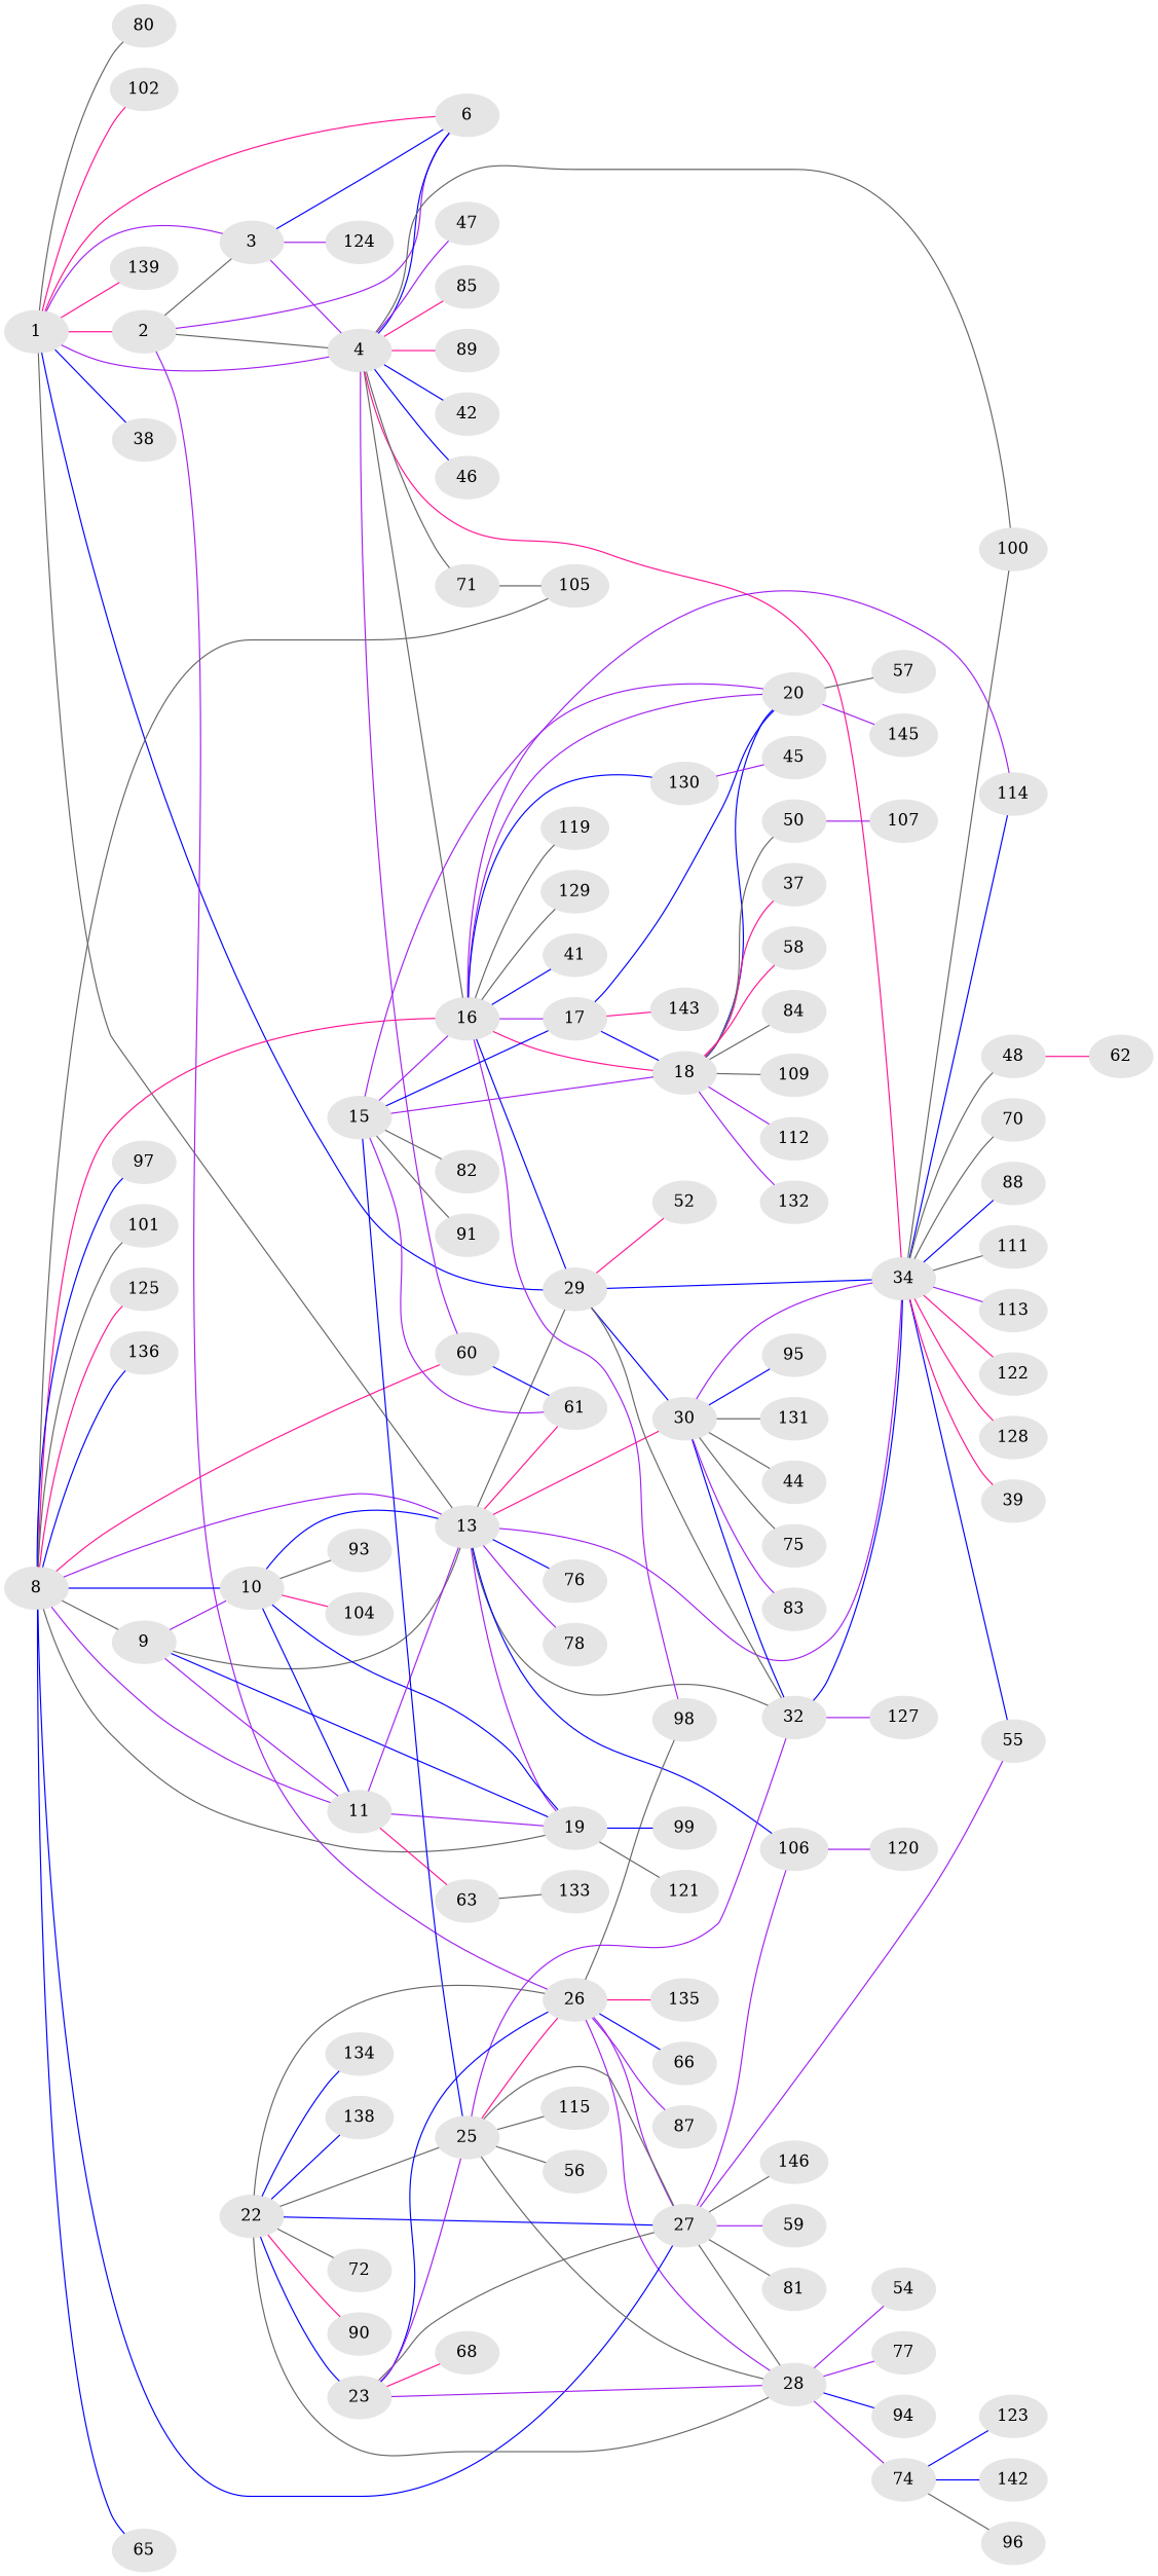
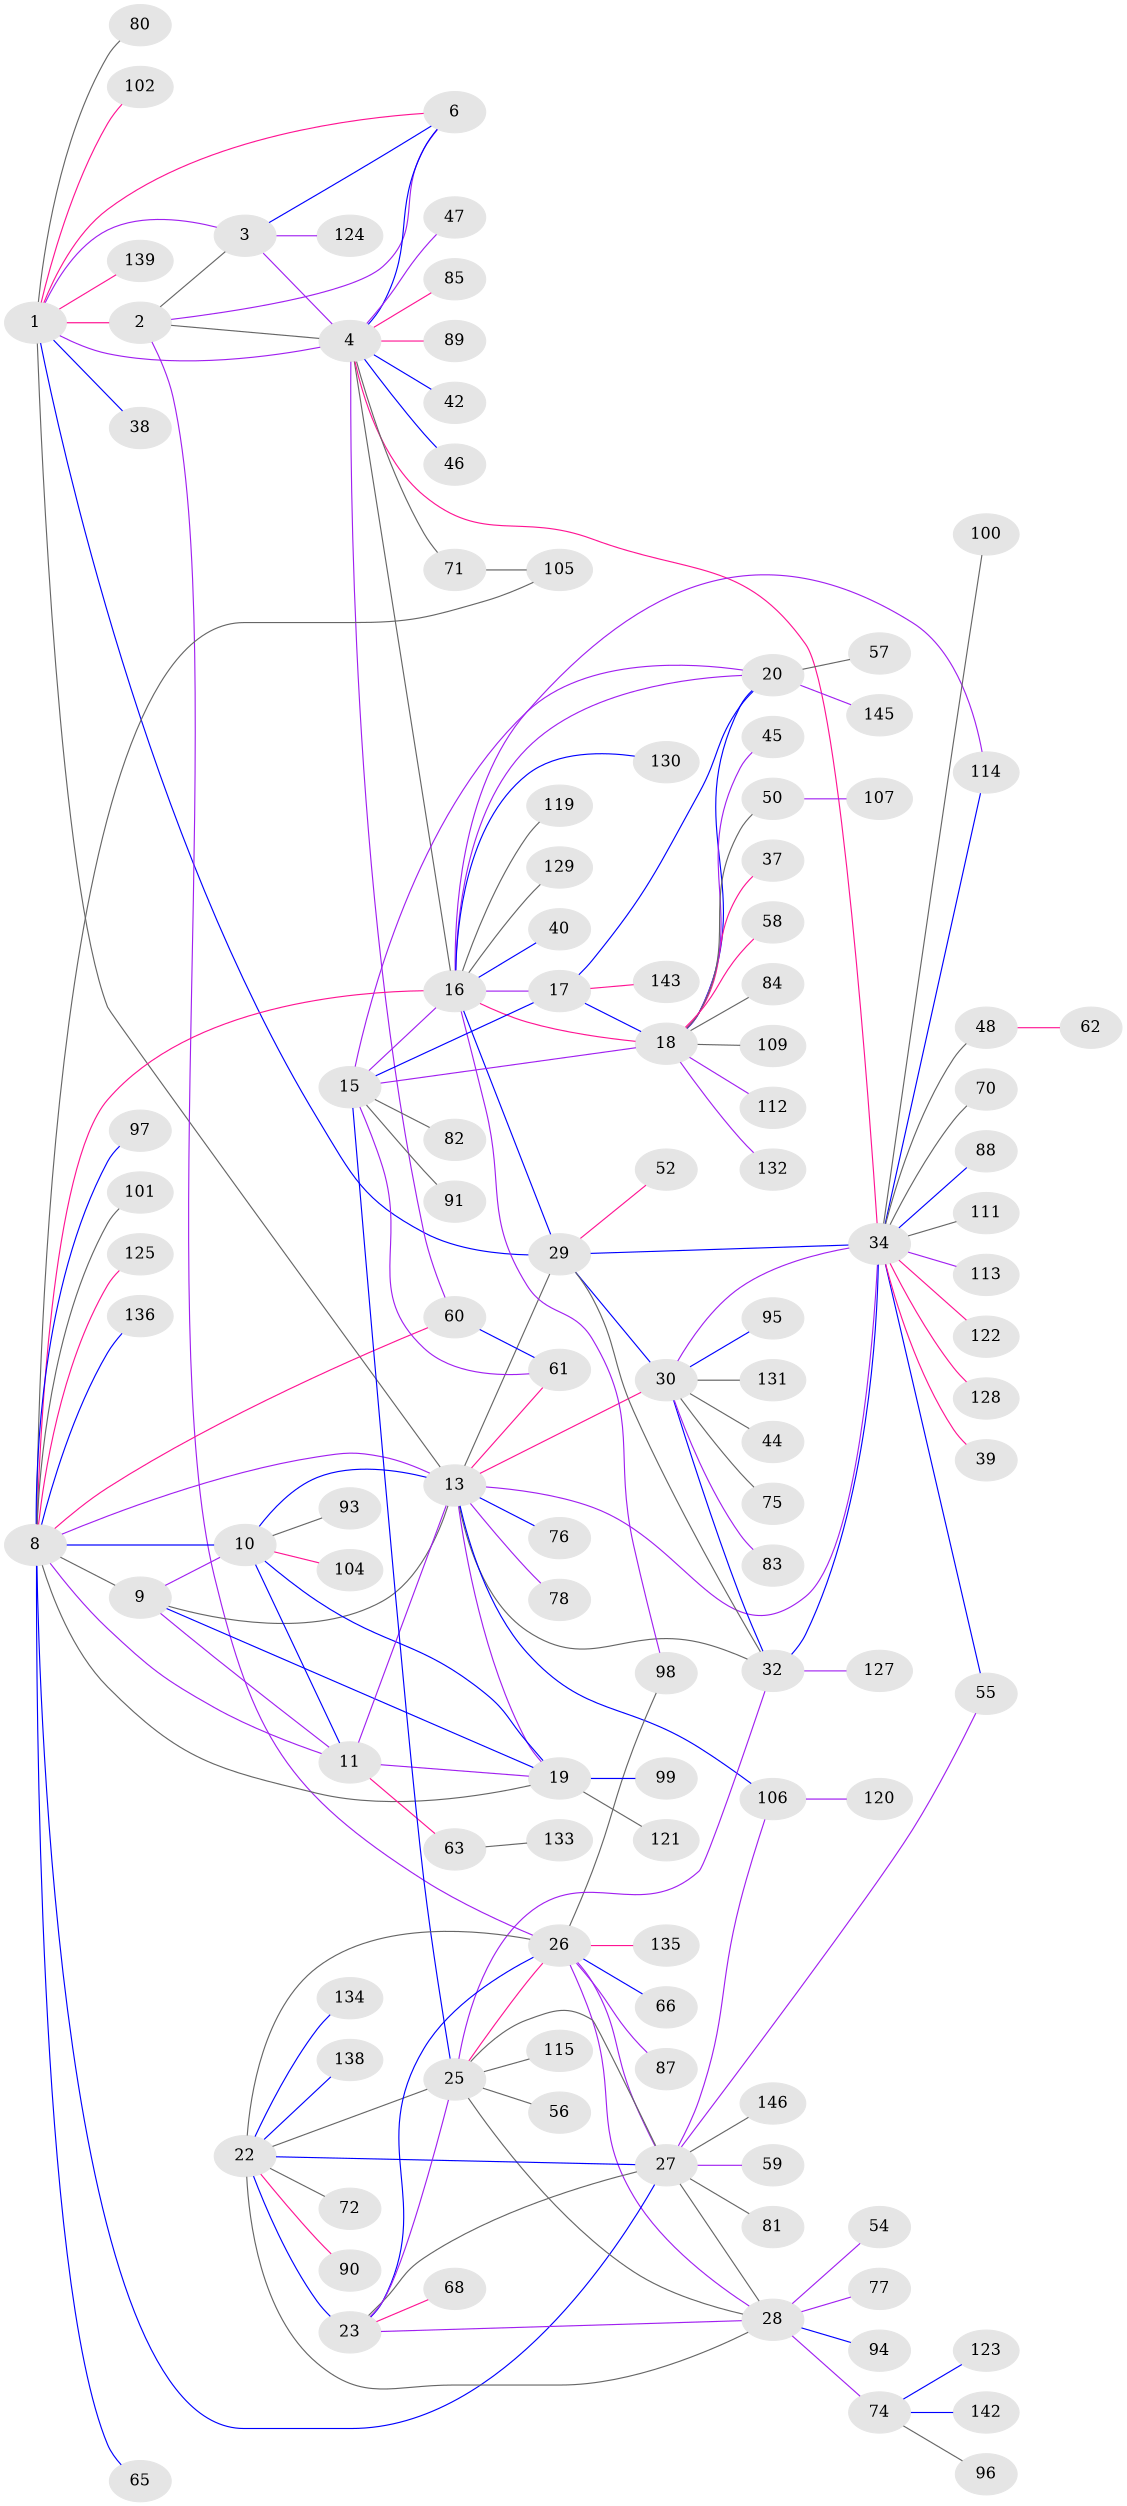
  graph {
    rankdir=LR
    node [color=gray90 style=filled]
    edge [color=gray40]
    1 [super="+103"]
    2 [super="+5"]
    3 [super="+73"]
    4 [super="+7"]
    6 [super="+108"]
    13 [super="+33"]
    29 [super="+31"]
    38 [super="+67"]
    80
    102
    139
    26 [super="+36"]
    124
    16 [super="+21"]
    34 [super="+35"]
    42
    46
    47
    60
    71 [super="+92"]
    85
    89
    100
    n24 [label=19 super="+140"]
    30 [super="+141"]
    32 [super="+49"]
    61 [super="+64"]
    76
    78
    106 [super="+118"]
    52
    27 [super="+110"]
    98
    28 [super="+126"]
    66
    87
    135
    17
    18 [super="+19"]
    20 [super="+137"]
-   40 [label=41]
+   40
    114
    119
    129
    130
    55
    39
    48 [super="+51"]
    70 [super="+117"]
    88
    111
    113
    122
    128
    105
    8 [super="+12"]
    9 [super="+86"]
    10 [super="+53"]
    11
    65
    97
    101
    125
    136
    93
    104
    63
    99
    121
    59
    81
    146
    133
    44
    75
    83
    95
    131
    127
    120
    15 [super="+43"]
    25 [super="+69"]
    82
    91
    143 [super="+144"]
    37
    45
    50
    58
    84
    109
    112
    132
    57 [super="+79"]
    145
    56
    115
    107
    22 [super="+24"]
    23 [super="+41"]
    72
    90
    134
    138
    68
    54
    74 [super="+116"]
    77
    94
    96
    123
    142
    62
    1 -- 2 [color=deeppink weight=2]
    1 -- 3 [color=purple]
    1 -- 4 [color=purple weight=2]
    1 -- 6 [color=deeppink]
    1 -- 13
    1 -- 29 [color=blue]
    1 -- 38 [color=blue]
    1 -- 80
    1 -- 102 [color=deeppink]
    1 -- 139 [color=deeppink]
    2 -- 3 [weight=2]
    2 -- 4 [weight=4]
    2 -- 6 [color=purple weight=2]
    2 -- 26 [color=purple]
    3 -- 4 [color=purple weight=2]
    3 -- 6 [color=blue]
    3 -- 124 [color=purple]
    4 -- 6 [color=blue weight=2]
    4 -- 16
    4 -- 34 [color=deeppink]
    4 -- 42 [color=blue]
    4 -- 46 [color=blue]
    4 -- 47 [color=purple]
    4 -- 60 [color=purple]
    4 -- 71
    4 -- 85 [color=deeppink]
    4 -- 89 [color=deeppink]
-   4 -- 100
    13 -- 29 [weight=2]
    13 -- 34 [color=purple weight=2]
    13 -- n24 [color=purple]
    13 -- 30 [color=deeppink]
    13 -- 32
    13 -- 61 [color=deeppink]
    13 -- 76 [color=blue]
    13 -- 78 [color=purple]
    13 -- 106 [color=blue]
    29 -- 34 [color=blue weight=4]
    29 -- 30 [color=blue weight=2]
    29 -- 32 [weight=2]
    29 -- 52 [color=deeppink]
    26 -- 27 [color=purple]
    26 -- 98
    26 -- 28 [color=purple]
    26 -- 66 [color=blue]
    26 -- 87 [color=purple]
    26 -- 135 [color=deeppink]
    16 -- 29 [color=blue]
    16 -- 98 [color=purple]
    16 -- 17 [color=purple weight=2]
    16 -- 18 [color=deeppink weight=4]
    16 -- 20 [color=purple weight=2]
    16 -- 40 [color=blue]
    16 -- 114 [color=purple]
    16 -- 119
    16 -- 129
    16 -- 130 [color=blue]
    34 -- 100
    34 -- 114 [color=blue]
    34 -- 55 [color=blue]
    34 -- 39 [color=deeppink]
    34 -- 48
    34 -- 70
    34 -- 88 [color=blue]
    34 -- 111
    34 -- 113 [color=purple]
    34 -- 122 [color=deeppink]
    34 -- 128 [color=deeppink]
    60 -- 61 [color=blue]
    71 -- 105
    n24 -- 99 [color=blue]
    n24 -- 121
    30 -- 34 [color=purple weight=2]
    30 -- 32 [color=blue]
    30 -- 44
    30 -- 75
    30 -- 83 [color=purple]
    30 -- 95 [color=blue]
    30 -- 131
    32 -- 34 [color=blue weight=2]
    32 -- 127 [color=purple]
    106 -- 120 [color=purple]
    27 -- 106 [color=purple]
    27 -- 28
    27 -- 55 [color=purple]
    27 -- 59 [color=purple]
    27 -- 81
    27 -- 146
    28 -- 54 [color=purple]
    28 -- 74 [color=purple]
    28 -- 77 [color=purple]
    28 -- 94 [color=blue]
    17 -- 18 [color=blue weight=2]
    17 -- 20 [color=blue]
    17 -- 143 [color=deeppink]
    18 -- 20 [color=blue weight=2]
    18 -- 37 [color=deeppink]
-   130 -- 45 [color=purple]
+   18 -- 45 [color=purple]
    18 -- 50
    18 -- 58 [color=deeppink]
    18 -- 84
    18 -- 109
    18 -- 112 [color=purple]
    18 -- 132 [color=purple]
    20 -- 57
    20 -- 145 [color=purple]
    48 -- 62 [color=deeppink]
    8 -- 13 [color=purple weight=2]
    8 -- 16 [color=deeppink]
    8 -- 60 [color=deeppink]
    8 -- n24 [weight=2]
    8 -- 27 [color=blue]
    8 -- 105
    8 -- 9 [weight=2]
    8 -- 10 [color=blue weight=2]
    8 -- 11 [color=purple weight=2]
    8 -- 65 [color=blue]
    8 -- 97 [color=blue]
    8 -- 101
    8 -- 125 [color=deeppink]
    8 -- 136 [color=blue]
    9 -- 13
    9 -- n24 [color=blue]
    9 -- 10 [color=purple]
    9 -- 11 [color=purple]
    10 -- 13 [color=blue]
    10 -- n24 [color=blue]
    10 -- 11 [color=blue]
    10 -- 93
    10 -- 104 [color=deeppink]
    11 -- 13 [color=purple]
    11 -- n24 [color=purple]
    11 -- 63 [color=deeppink]
    63 -- 133
    15 -- 16 [color=purple weight=2]
    15 -- 61 [color=purple]
    15 -- 17 [color=blue]
    15 -- 18 [color=purple weight=2]
    15 -- 20 [color=purple]
    15 -- 25 [color=blue]
    15 -- 82
    15 -- 91
    25 -- 26 [color=deeppink]
    25 -- 32 [color=purple]
    25 -- 27
    25 -- 28
    25 -- 56
    25 -- 115
    50 -- 107 [color=purple]
    22 -- 26 [weight=2]
    22 -- 27 [color=blue weight=2]
    22 -- 28 [weight=2]
    22 -- 25 [weight=2]
    22 -- 23 [color=blue weight=2]
    22 -- 72
    22 -- 90 [color=deeppink]
    22 -- 134 [color=blue]
    22 -- 138 [color=blue]
    23 -- 26 [color=blue]
    23 -- 27
    23 -- 28 [color=purple]
    23 -- 25 [color=purple]
    23 -- 68 [color=deeppink]
    74 -- 96
    74 -- 123 [color=blue]
    74 -- 142 [color=blue]
  }
